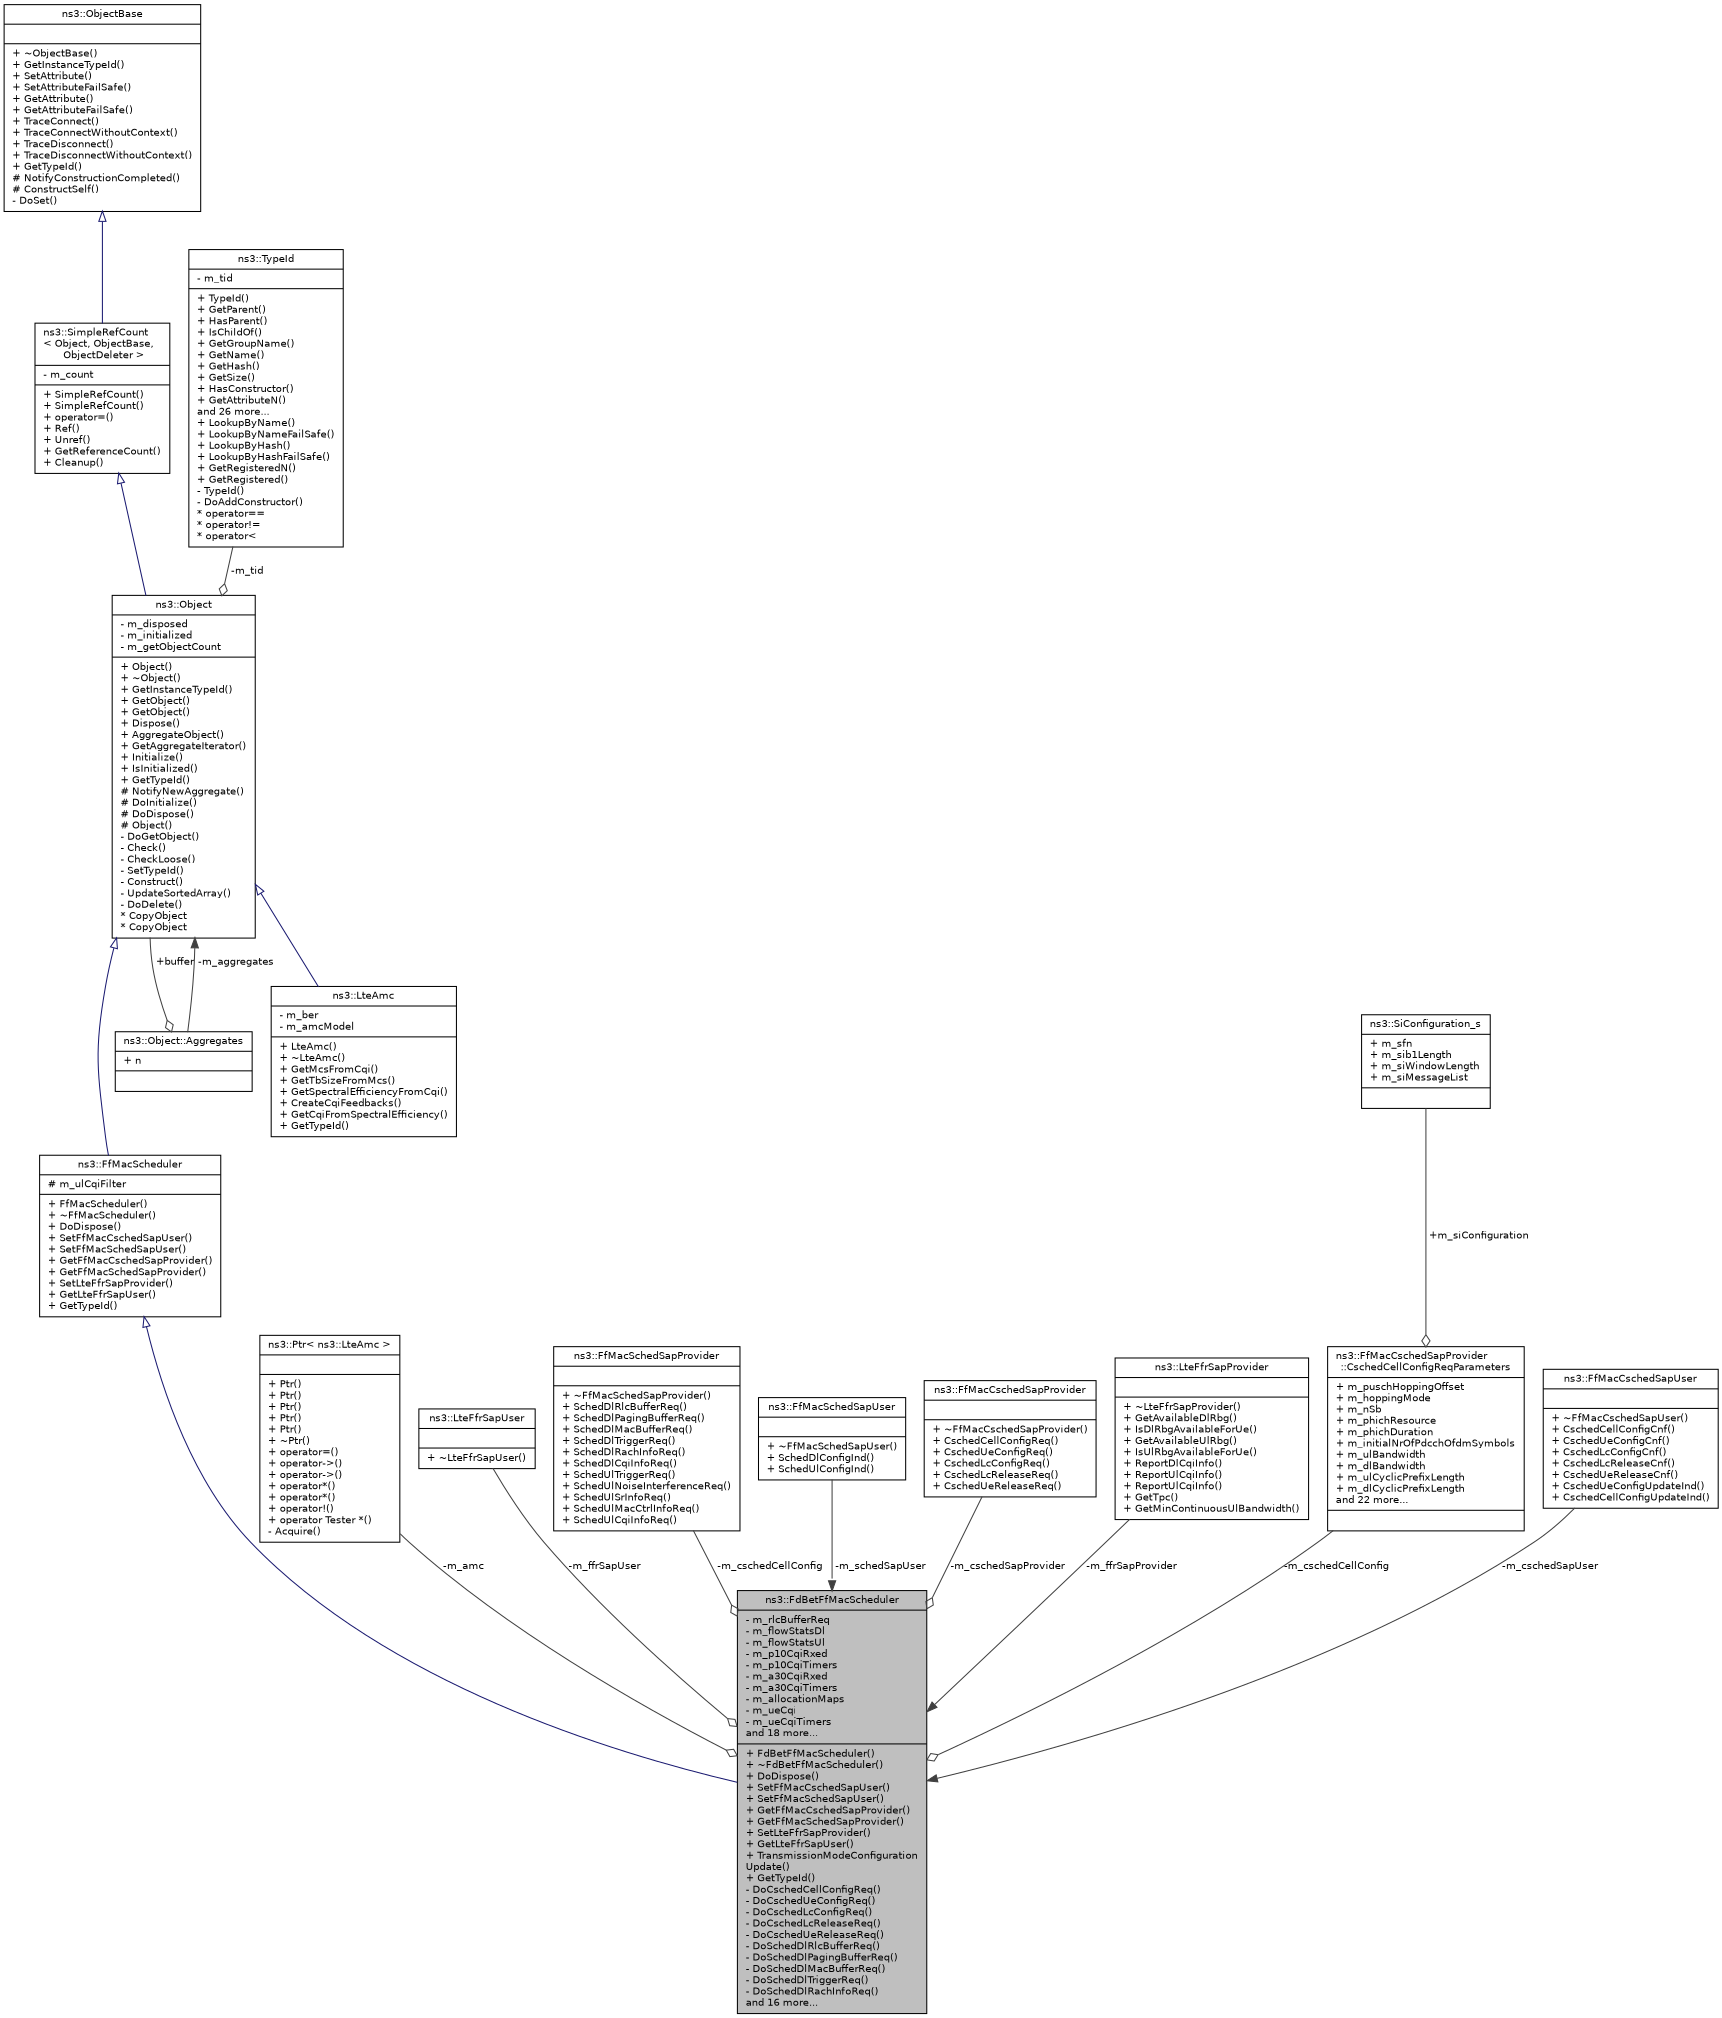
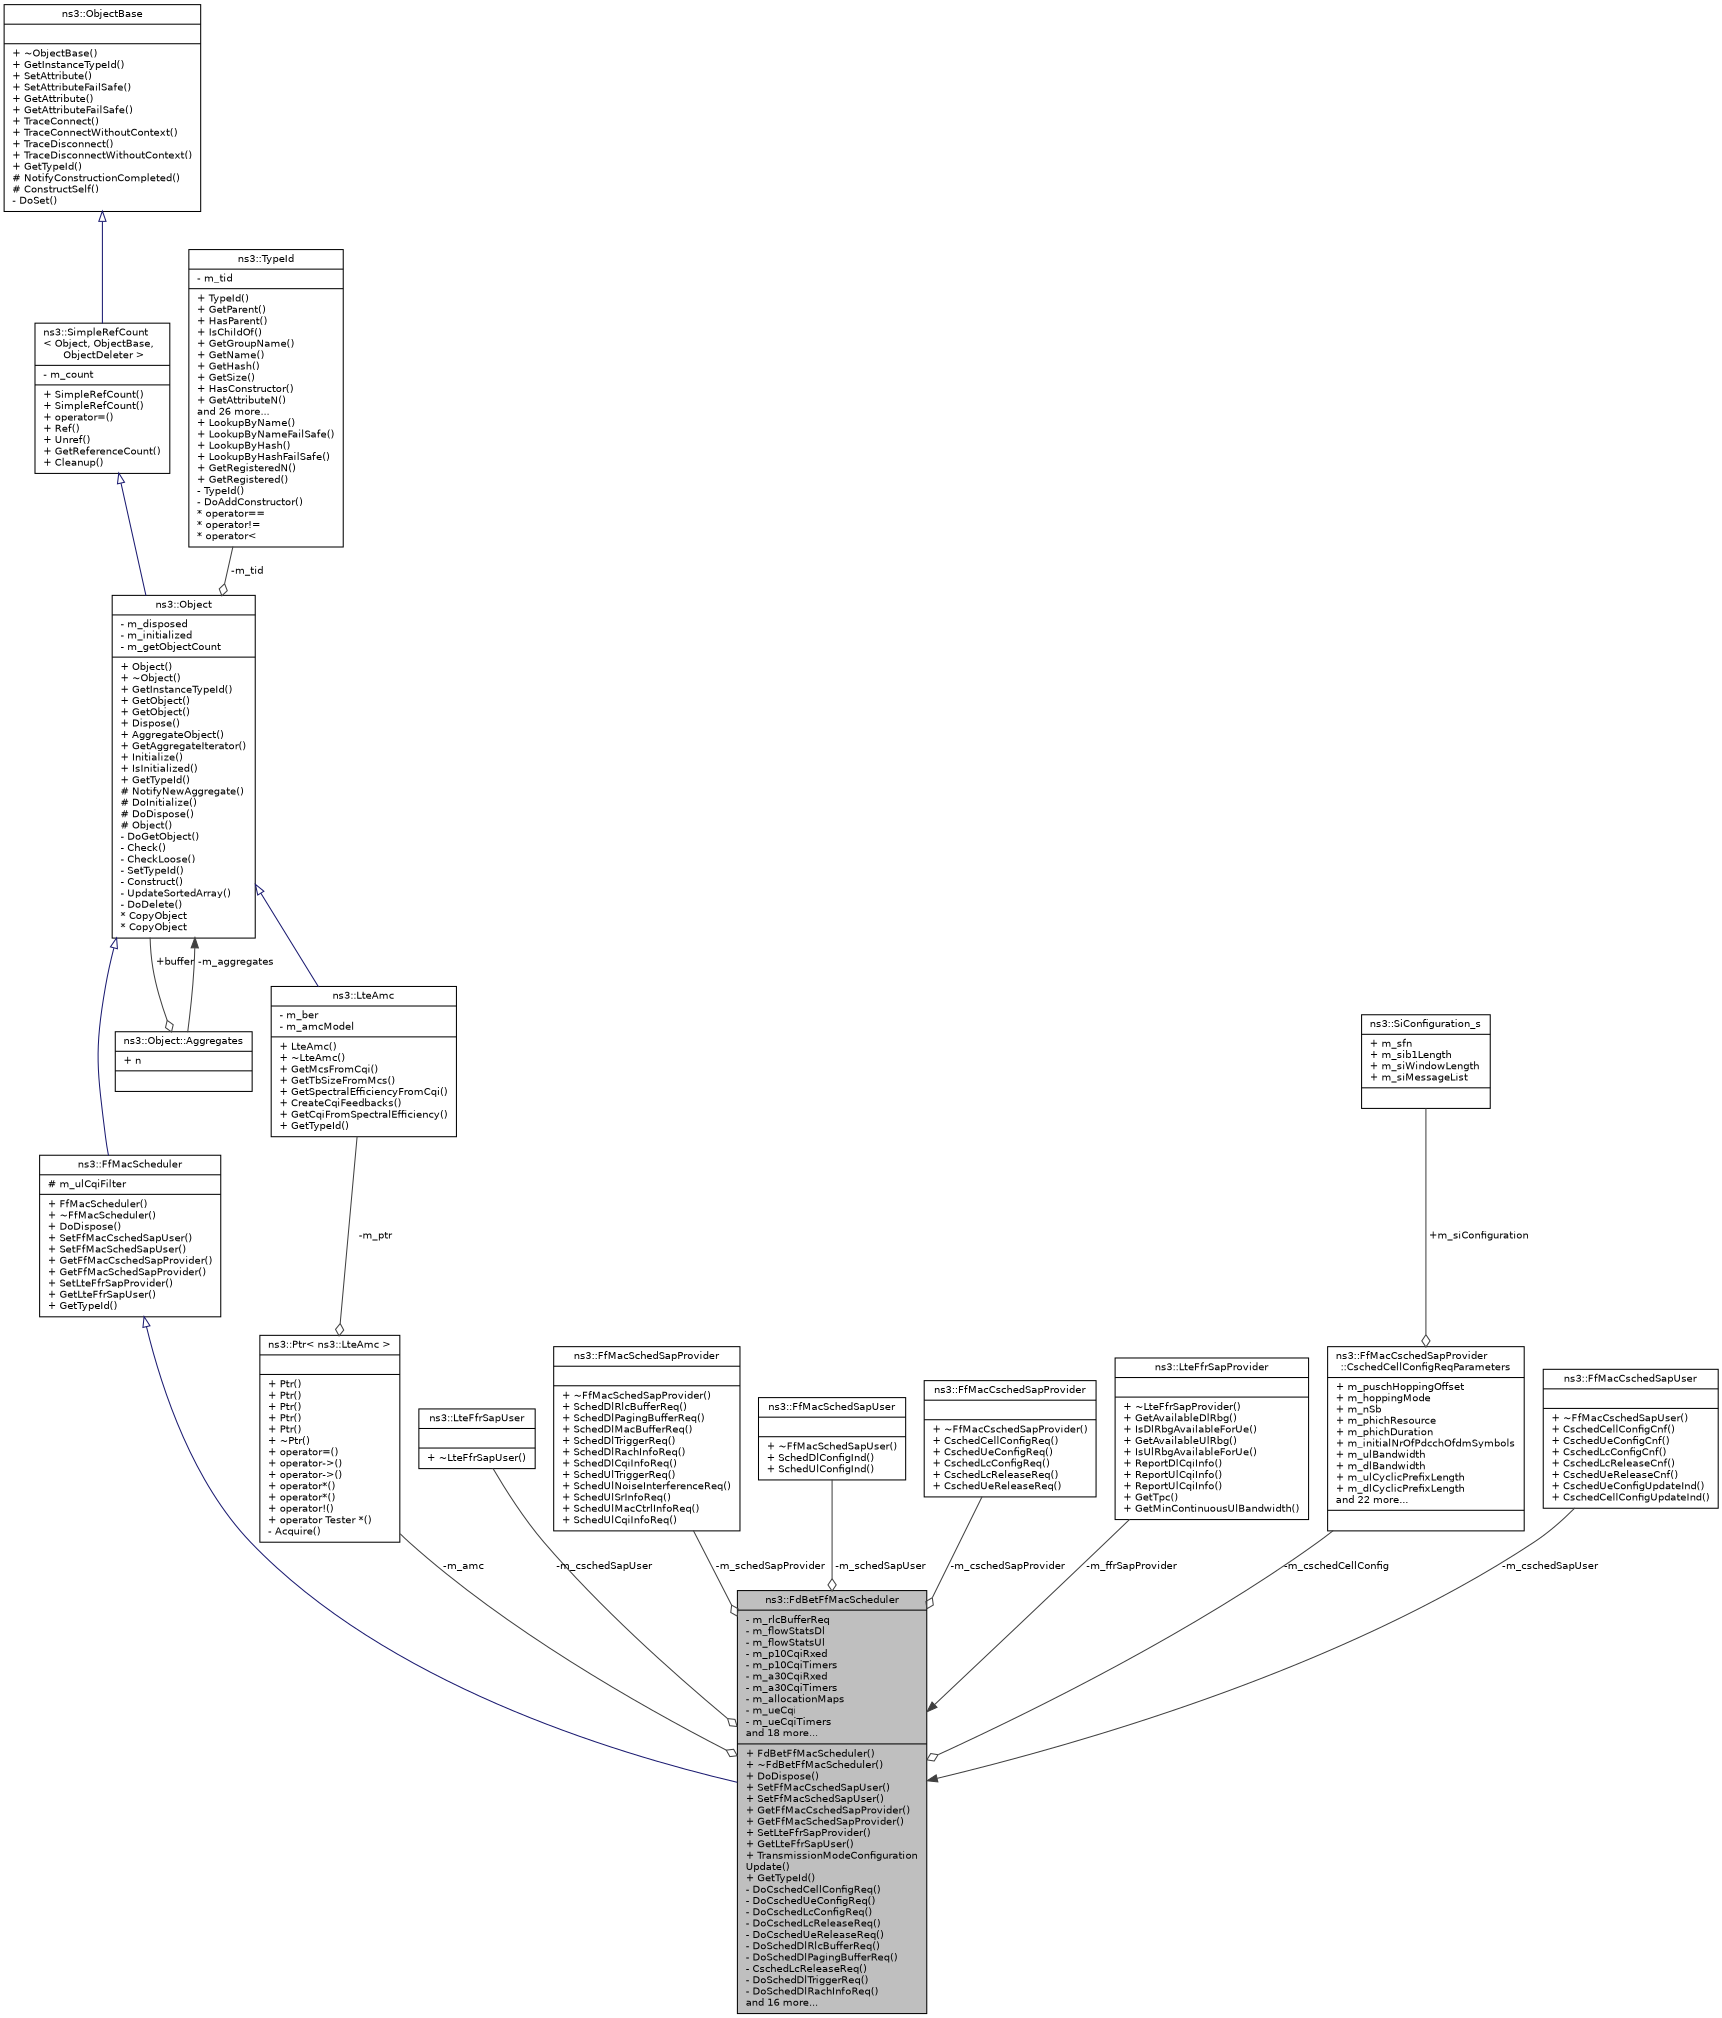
  digraph {
    node [color=black fillcolor=white fontname=Helvetica fontsize=10 shape=record style=filled]
    edge [color=grey25 fontname=Helvetica fontsize=10 labelfontname=Helvetica labelfontsize=10 style=solid arrowhead=odiamond]
-   n1 [fillcolor=grey75 fontcolor=black height=0.2 label="{ns3::FdBetFfMacScheduler\n|- m_rlcBufferReq\l- m_flowStatsDl\l- m_flowStatsUl\l- m_p10CqiRxed\l- m_p10CqiTimers\l- m_a30CqiRxed\l- m_a30CqiTimers\l- m_allocationMaps\l- m_ueCqi\l- m_ueCqiTimers\land 18 more...\l|+ FdBetFfMacScheduler()\l+ ~FdBetFfMacScheduler()\l+ DoDispose()\l+ SetFfMacCschedSapUser()\l+ SetFfMacSchedSapUser()\l+ GetFfMacCschedSapProvider()\l+ GetFfMacSchedSapProvider()\l+ SetLteFfrSapProvider()\l+ GetLteFfrSapUser()\l+ TransmissionModeConfiguration\lUpdate()\l+ GetTypeId()\l- DoCschedCellConfigReq()\l- DoCschedUeConfigReq()\l- DoCschedLcConfigReq()\l- DoCschedLcReleaseReq()\l- DoCschedUeReleaseReq()\l- DoSchedDlRlcBufferReq()\l- DoSchedDlPagingBufferReq()\l- DoSchedDlMacBufferReq()\l- DoSchedDlTriggerReq()\l- DoSchedDlRachInfoReq()\land 16 more...\l}" width=0.4]
+   n1 [fillcolor=grey75 fontcolor=black height=0.2 label="{ns3::FdBetFfMacScheduler\n|- m_rlcBufferReq\l- m_flowStatsDl\l- m_flowStatsUl\l- m_p10CqiRxed\l- m_p10CqiTimers\l- m_a30CqiRxed\l- m_a30CqiTimers\l- m_allocationMaps\l- m_ueCqi\l- m_ueCqiTimers\land 18 more...\l|+ FdBetFfMacScheduler()\l+ ~FdBetFfMacScheduler()\l+ DoDispose()\l+ SetFfMacCschedSapUser()\l+ SetFfMacSchedSapUser()\l+ GetFfMacCschedSapProvider()\l+ GetFfMacSchedSapProvider()\l+ SetLteFfrSapProvider()\l+ GetLteFfrSapUser()\l+ TransmissionModeConfiguration\lUpdate()\l+ GetTypeId()\l- DoCschedCellConfigReq()\l- DoCschedUeConfigReq()\l- DoCschedLcConfigReq()\l- DoCschedLcReleaseReq()\l- DoCschedUeReleaseReq()\l- DoSchedDlRlcBufferReq()\l- DoSchedDlPagingBufferReq()\l- CschedLcReleaseReq()\l- DoSchedDlTriggerReq()\l- DoSchedDlRachInfoReq()\land 16 more...\l}" width=0.4]
    n2 [height=0.2 label="{ns3::FfMacScheduler\n|# m_ulCqiFilter\l|+ FfMacScheduler()\l+ ~FfMacScheduler()\l+ DoDispose()\l+ SetFfMacCschedSapUser()\l+ SetFfMacSchedSapUser()\l+ GetFfMacCschedSapProvider()\l+ GetFfMacSchedSapProvider()\l+ SetLteFfrSapProvider()\l+ GetLteFfrSapUser()\l+ GetTypeId()\l}" width=0.4]
    n3 [height=0.2 label="{ns3::Object\n|- m_disposed\l- m_initialized\l- m_getObjectCount\l|+ Object()\l+ ~Object()\l+ GetInstanceTypeId()\l+ GetObject()\l+ GetObject()\l+ Dispose()\l+ AggregateObject()\l+ GetAggregateIterator()\l+ Initialize()\l+ IsInitialized()\l+ GetTypeId()\l# NotifyNewAggregate()\l# DoInitialize()\l# DoDispose()\l# Object()\l- DoGetObject()\l- Check()\l- CheckLoose()\l- SetTypeId()\l- Construct()\l- UpdateSortedArray()\l- DoDelete()\l* CopyObject\l* CopyObject\l}" width=0.4]
    n4 [height=0.2 label="{ns3::Object::Aggregates\n|+ n\l|}" width=0.4]
    n5 [height=0.2 label="{ns3::LteAmc\n|- m_ber\l- m_amcModel\l|+ LteAmc()\l+ ~LteAmc()\l+ GetMcsFromCqi()\l+ GetTbSizeFromMcs()\l+ GetSpectralEfficiencyFromCqi()\l+ CreateCqiFeedbacks()\l+ GetCqiFromSpectralEfficiency()\l+ GetTypeId()\l}" width=0.4]
    n6 [height=0.2 label="{ns3::Ptr\< ns3::LteAmc \>\n||+ Ptr()\l+ Ptr()\l+ Ptr()\l+ Ptr()\l+ Ptr()\l+ ~Ptr()\l+ operator=()\l+ operator-\>()\l+ operator-\>()\l+ operator*()\l+ operator*()\l+ operator!()\l+ operator Tester *()\l- Acquire()\l}" width=0.4]
    n7 [height=0.2 label="{ns3::SimpleRefCount\l\< Object, ObjectBase,\l ObjectDeleter \>\n|- m_count\l|+ SimpleRefCount()\l+ SimpleRefCount()\l+ operator=()\l+ Ref()\l+ Unref()\l+ GetReferenceCount()\l+ Cleanup()\l}" width=0.4]
    n8 [height=0.2 label="{ns3::ObjectBase\n||+ ~ObjectBase()\l+ GetInstanceTypeId()\l+ SetAttribute()\l+ SetAttributeFailSafe()\l+ GetAttribute()\l+ GetAttributeFailSafe()\l+ TraceConnect()\l+ TraceConnectWithoutContext()\l+ TraceDisconnect()\l+ TraceDisconnectWithoutContext()\l+ GetTypeId()\l# NotifyConstructionCompleted()\l# ConstructSelf()\l- DoSet()\l}" width=0.4]
    n9 [height=0.2 label="{ns3::TypeId\n|- m_tid\l|+ TypeId()\l+ GetParent()\l+ HasParent()\l+ IsChildOf()\l+ GetGroupName()\l+ GetName()\l+ GetHash()\l+ GetSize()\l+ HasConstructor()\l+ GetAttributeN()\land 26 more...\l+ LookupByName()\l+ LookupByNameFailSafe()\l+ LookupByHash()\l+ LookupByHashFailSafe()\l+ GetRegisteredN()\l+ GetRegistered()\l- TypeId()\l- DoAddConstructor()\l* operator==\l* operator!=\l* operator\<\l}" width=0.4]
    n10 [height=0.2 label="{ns3::LteFfrSapUser\n||+ ~LteFfrSapUser()\l}" width=0.4]
    n11 [height=0.2 label="{ns3::FfMacSchedSapProvider\n||+ ~FfMacSchedSapProvider()\l+ SchedDlRlcBufferReq()\l+ SchedDlPagingBufferReq()\l+ SchedDlMacBufferReq()\l+ SchedDlTriggerReq()\l+ SchedDlRachInfoReq()\l+ SchedDlCqiInfoReq()\l+ SchedUlTriggerReq()\l+ SchedUlNoiseInterferenceReq()\l+ SchedUlSrInfoReq()\l+ SchedUlMacCtrlInfoReq()\l+ SchedUlCqiInfoReq()\l}" width=0.4]
    n12 [height=0.2 label="{ns3::FfMacSchedSapUser\n||+ ~FfMacSchedSapUser()\l+ SchedDlConfigInd()\l+ SchedUlConfigInd()\l}" width=0.4]
    n13 [height=0.2 label="{ns3::FfMacCschedSapProvider\n||+ ~FfMacCschedSapProvider()\l+ CschedCellConfigReq()\l+ CschedUeConfigReq()\l+ CschedLcConfigReq()\l+ CschedLcReleaseReq()\l+ CschedUeReleaseReq()\l}" width=0.4]
    n14 [height=0.2 label="{ns3::LteFfrSapProvider\n||+ ~LteFfrSapProvider()\l+ GetAvailableDlRbg()\l+ IsDlRbgAvailableForUe()\l+ GetAvailableUlRbg()\l+ IsUlRbgAvailableForUe()\l+ ReportDlCqiInfo()\l+ ReportUlCqiInfo()\l+ ReportUlCqiInfo()\l+ GetTpc()\l+ GetMinContinuousUlBandwidth()\l}" width=0.4]
    n15 [height=0.2 label="{ns3::FfMacCschedSapProvider\l::CschedCellConfigReqParameters\n|+ m_puschHoppingOffset\l+ m_hoppingMode\l+ m_nSb\l+ m_phichResource\l+ m_phichDuration\l+ m_initialNrOfPdcchOfdmSymbols\l+ m_ulBandwidth\l+ m_dlBandwidth\l+ m_ulCyclicPrefixLength\l+ m_dlCyclicPrefixLength\land 22 more...\l|}" width=0.4]
    n16 [height=0.2 label="{ns3::SiConfiguration_s\n|+ m_sfn\l+ m_sib1Length\l+ m_siWindowLength\l+ m_siMessageList\l|}" width=0.4]
    n17 [height=0.2 label="{ns3::FfMacCschedSapUser\n||+ ~FfMacCschedSapUser()\l+ CschedCellConfigCnf()\l+ CschedUeConfigCnf()\l+ CschedLcConfigCnf()\l+ CschedLcReleaseCnf()\l+ CschedUeReleaseCnf()\l+ CschedUeConfigUpdateInd()\l+ CschedCellConfigUpdateInd()\l}" width=0.4]
    n2 -> n1 [arrowtail=onormal color=midnightblue dir=back arrowhead=""]
    n3 -> n2 [arrowtail=onormal color=midnightblue dir=back arrowhead=""]
    n3 -> n4 [label=" +buffer"]
    n3 -> n5 [arrowtail=onormal color=midnightblue dir=back arrowhead=""]
    n4 -> n3 [arrowhead=normal label=" -m_aggregates"]
+   n5 -> n6 [label=" -m_ptr"]
    n6 -> n1 [label=" -m_amc"]
    n7 -> n3 [arrowtail=onormal color=midnightblue dir=back arrowhead=""]
    n8 -> n7 [arrowtail=onormal color=midnightblue dir=back arrowhead=""]
    n9 -> n3 [label=" -m_tid"]
-   n10 -> n1 [label=" -m_ffrSapUser"]
-   n11 -> n1 [label=" -m_cschedCellConfig"]
-   n12 -> n1 [arrowhead=normal label=" -m_schedSapUser"]
+   n10 -> n1 [label=" -m_cschedSapUser"]
+   n11 -> n1 [label=" -m_schedSapProvider"]
+   n12 -> n1 [label=" -m_schedSapUser"]
    n13 -> n1 [label=" -m_cschedSapProvider"]
    n14 -> n1 [arrowhead=normal label=" -m_ffrSapProvider"]
    n15 -> n1 [label=" -m_cschedCellConfig"]
    n16 -> n15 [label=" +m_siConfiguration"]
    n17 -> n1 [arrowhead=normal label=" -m_cschedSapUser"]
  }
